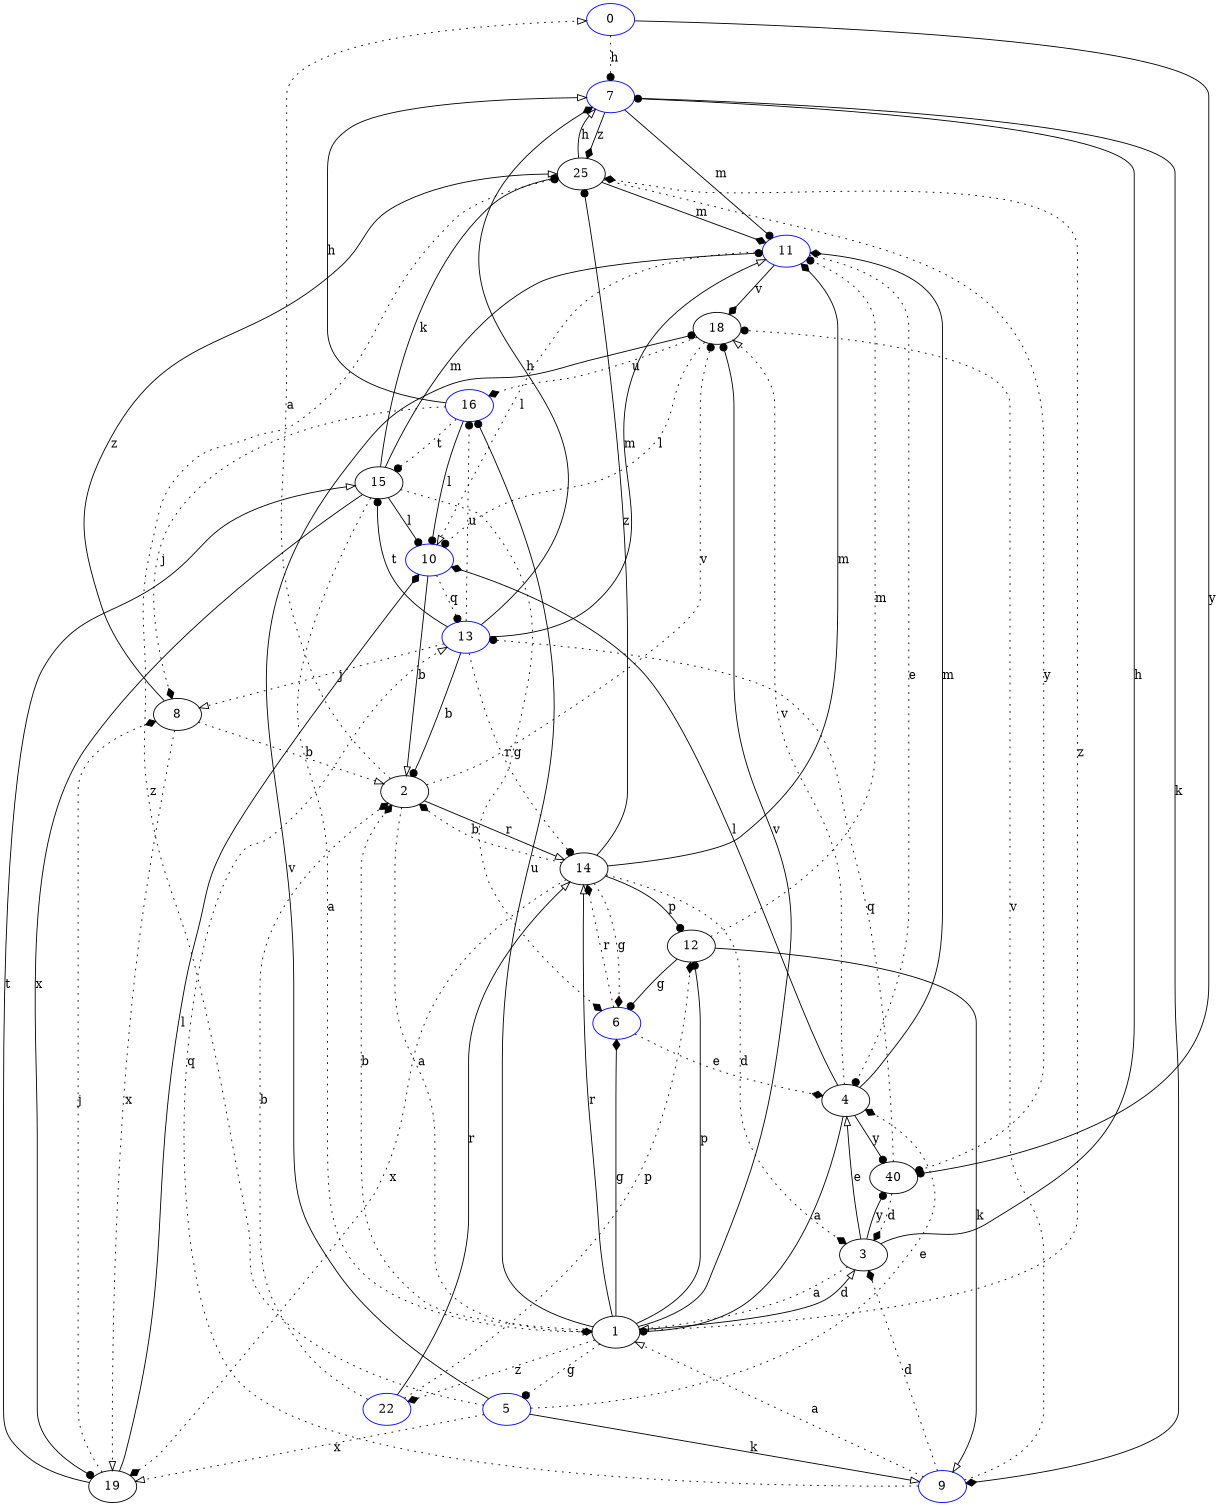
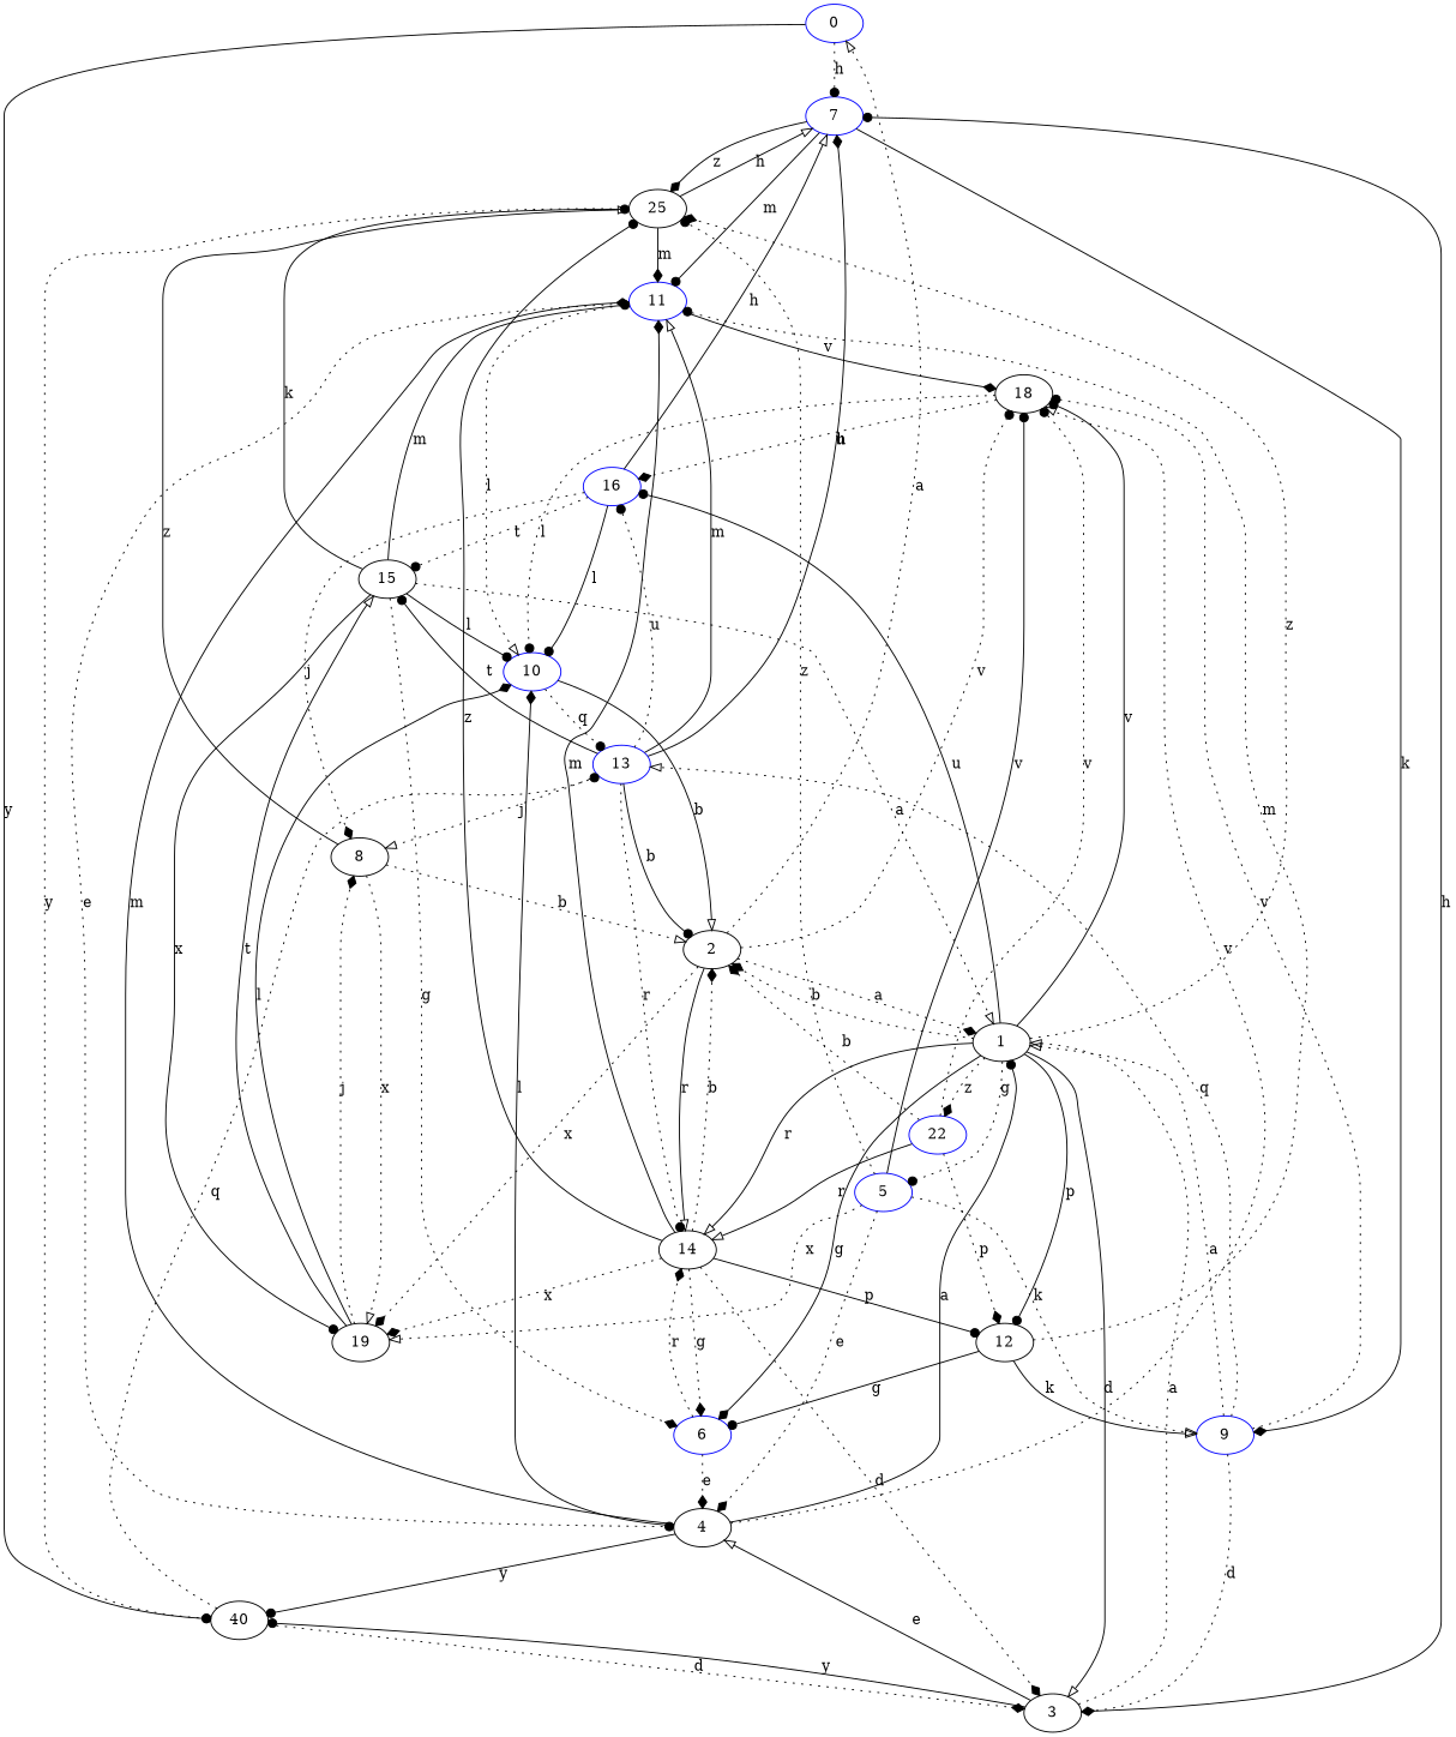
  strict digraph {
    node [color=black]
    edge [arrowhead=dot style=dotted]
    0 [color=blue]
    7 [color=blue]
    n3 [label=40]
    25
    11 [color=blue]
    9 [color=blue]
    3
    13 [color=blue]
    1
    2
    5 [color=blue]
    6 [color=blue]
    12
    14
    16 [color=blue]
    18
    22 [color=blue]
    19
    4
    10 [color=blue]
    8
    15
    0 -> 7 [label=h]
    0 -> n3 [label=y style=solid]
    7 -> 25 [arrowhead=diamond label=z style=solid]
    7 -> 11 [label=m style=solid]
    7 -> 9 [arrowhead=diamond label=k style=solid]
    n3 -> 3 [arrowhead=diamond label=d]
    n3 -> 13 [label=q]
    25 -> 7 [arrowhead=onormal label=h style=solid]
    25 -> n3 [label=y]
    25 -> 11 [arrowhead=diamond label=m style=solid]
    11 -> 18 [arrowhead=diamond label=v style=solid]
    11 -> 4 [label=e]
    11 -> 10 [arrowhead=onormal label=l]
    9 -> 3 [arrowhead=diamond label=d]
    9 -> 13 [arrowhead=onormal label=q]
    9 -> 1 [arrowhead=onormal label=a]
    9 -> 18 [label=v]
    3 -> 7 [label=h style=solid]
    3 -> n3 [label=y style=solid]
    3 -> 1 [arrowhead=onormal label=a]
    3 -> 4 [arrowhead=onormal label=e style=solid]
    13 -> 7 [arrowhead=diamond label=h style=solid]
    13 -> 11 [arrowhead=onormal label=m style=solid]
    13 -> 2 [label=b style=solid]
    13 -> 14 [label=r]
    13 -> 16 [label=u]
    13 -> 8 [arrowhead=onormal label=j]
    13 -> 15 [label=t style=solid]
    1 -> 25 [arrowhead=diamond label=z]
    1 -> 3 [arrowhead=onormal label=d style=solid]
    1 -> 2 [arrowhead=diamond label=b]
    1 -> 5 [label=g]
    1 -> 6 [arrowhead=diamond label=g style=solid]
    1 -> 12 [label=p style=solid]
    1 -> 14 [arrowhead=onormal label=r style=solid]
    1 -> 16 [label=u style=solid]
    1 -> 18 [label=v style=solid]
    1 -> 22 [arrowhead=diamond label=z]
    2 -> 0 [arrowhead=onormal label=a]
    2 -> 1 [arrowhead=diamond label=a]
    2 -> 14 [arrowhead=onormal label=r style=solid]
    2 -> 18 [label=v]
+   2 -> 19 [arrowhead=diamond label=x]
    5 -> 25 [label=z]
-   5 -> 9 [arrowhead=onormal label=k style=solid]
+   5 -> 9 [arrowhead=onormal label=k]
    5 -> 18 [label=v style=solid]
    5 -> 19 [arrowhead=onormal label=x]
    5 -> 4 [arrowhead=diamond label=e]
    6 -> 14 [arrowhead=diamond label=r]
    6 -> 4 [arrowhead=diamond label=e]
    12 -> 11 [label=m]
    12 -> 9 [arrowhead=onormal label=k style=solid]
    12 -> 6 [label=g style=solid]
    14 -> 25 [label=z style=solid]
    14 -> 11 [arrowhead=diamond label=m style=solid]
    14 -> 3 [arrowhead=diamond label=d]
    14 -> 2 [arrowhead=diamond label=b]
    14 -> 6 [arrowhead=diamond label=g]
    14 -> 12 [label=p style=solid]
    14 -> 19 [arrowhead=diamond label=x]
    16 -> 7 [arrowhead=onormal label=h style=solid]
    16 -> 10 [label=l style=solid]
    16 -> 8 [arrowhead=diamond label=j]
    16 -> 15 [label=t]
    18 -> 16 [arrowhead=diamond label=u]
    18 -> 10 [label=l]
    22 -> 2 [arrowhead=diamond label=b]
    22 -> 12 [arrowhead=diamond label=p]
    22 -> 14 [arrowhead=onormal label=r style=solid]
+   22 -> 18 [label=v]
    19 -> 10 [arrowhead=diamond label=l style=solid]
    19 -> 8 [arrowhead=diamond label=j]
    19 -> 15 [arrowhead=onormal label=t style=solid]
    4 -> n3 [label=y style=solid]
    4 -> 11 [arrowhead=diamond label=m style=solid]
    4 -> 1 [label=a style=solid]
    4 -> 18 [arrowhead=onormal label=v]
    4 -> 10 [arrowhead=diamond label=l style=solid]
    10 -> 13 [label=q]
    10 -> 2 [arrowhead=onormal label=b style=solid]
    8 -> 25 [arrowhead=onormal label=z style=solid]
    8 -> 2 [arrowhead=onormal label=b]
    8 -> 19 [arrowhead=onormal label=x]
    15 -> 25 [label=k style=solid]
    15 -> 11 [label=m style=solid]
    15 -> 1 [arrowhead=onormal label=a]
    15 -> 6 [arrowhead=diamond label=g]
    15 -> 19 [label=x style=solid]
    15 -> 10 [label=l style=solid]
  }
